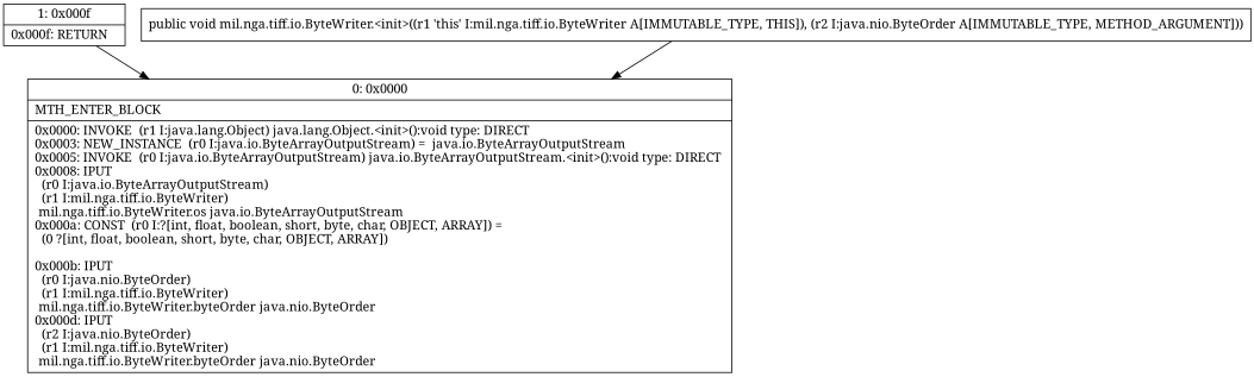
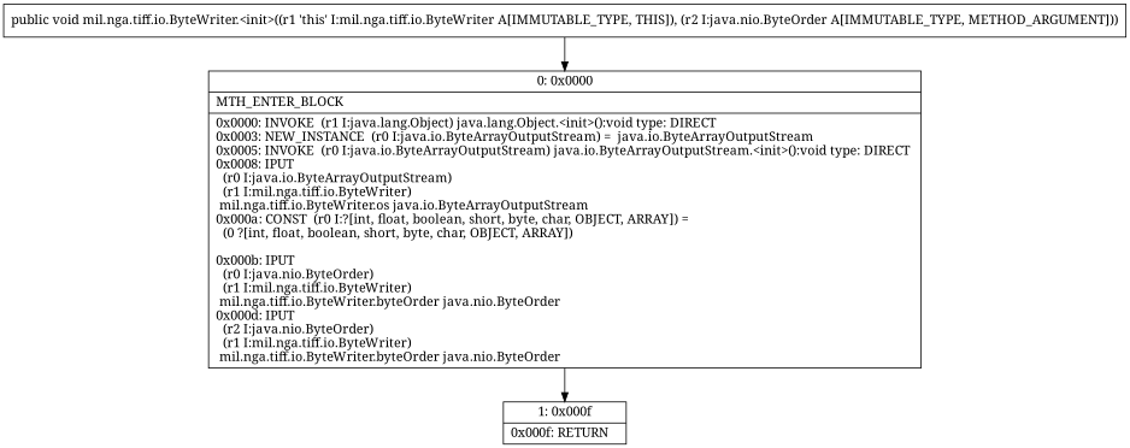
  digraph {
    fontname="Noto Serif"
    node [shape=record fontname="Noto Serif"]
    edge [fontname="Noto Serif"]
    n1 [label="{0\:\ 0x0000|MTH_ENTER_BLOCK\l|0x0000: INVOKE  (r1 I:java.lang.Object) java.lang.Object.\<init\>():void type: DIRECT \l0x0003: NEW_INSTANCE  (r0 I:java.io.ByteArrayOutputStream) =  java.io.ByteArrayOutputStream \l0x0005: INVOKE  (r0 I:java.io.ByteArrayOutputStream) java.io.ByteArrayOutputStream.\<init\>():void type: DIRECT \l0x0008: IPUT  \l  (r0 I:java.io.ByteArrayOutputStream)\l  (r1 I:mil.nga.tiff.io.ByteWriter)\l mil.nga.tiff.io.ByteWriter.os java.io.ByteArrayOutputStream \l0x000a: CONST  (r0 I:?[int, float, boolean, short, byte, char, OBJECT, ARRAY]) = \l  (0 ?[int, float, boolean, short, byte, char, OBJECT, ARRAY])\l \l0x000b: IPUT  \l  (r0 I:java.nio.ByteOrder)\l  (r1 I:mil.nga.tiff.io.ByteWriter)\l mil.nga.tiff.io.ByteWriter.byteOrder java.nio.ByteOrder \l0x000d: IPUT  \l  (r2 I:java.nio.ByteOrder)\l  (r1 I:mil.nga.tiff.io.ByteWriter)\l mil.nga.tiff.io.ByteWriter.byteOrder java.nio.ByteOrder \l}"]
    n2 [label="{1\:\ 0x000f|0x000f: RETURN   \l}"]
    n3 [label="{public void mil.nga.tiff.io.ByteWriter.\<init\>((r1 'this' I:mil.nga.tiff.io.ByteWriter A[IMMUTABLE_TYPE, THIS]), (r2 I:java.nio.ByteOrder A[IMMUTABLE_TYPE, METHOD_ARGUMENT])) }"]
-   n2 -> n1
+   n1 -> n2
    n3 -> n1
  }
